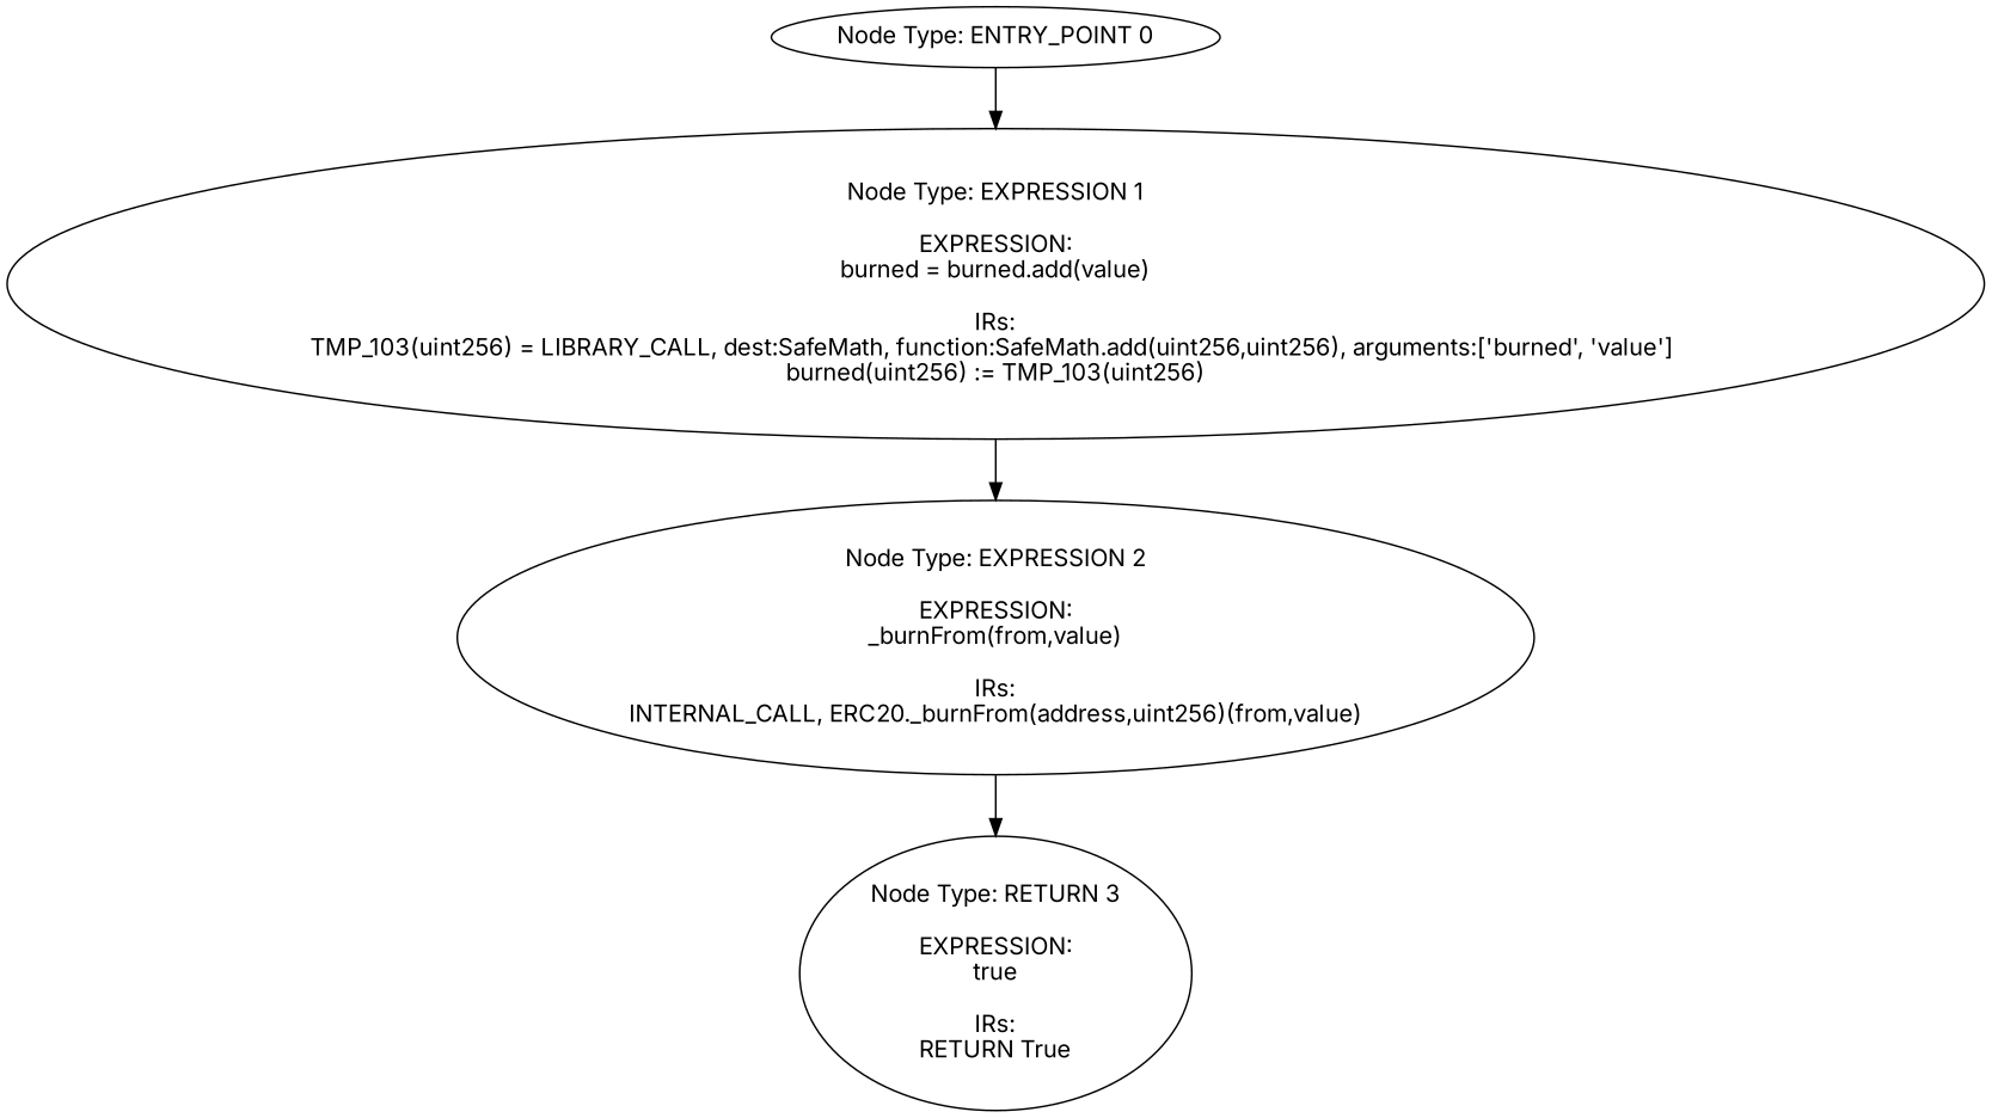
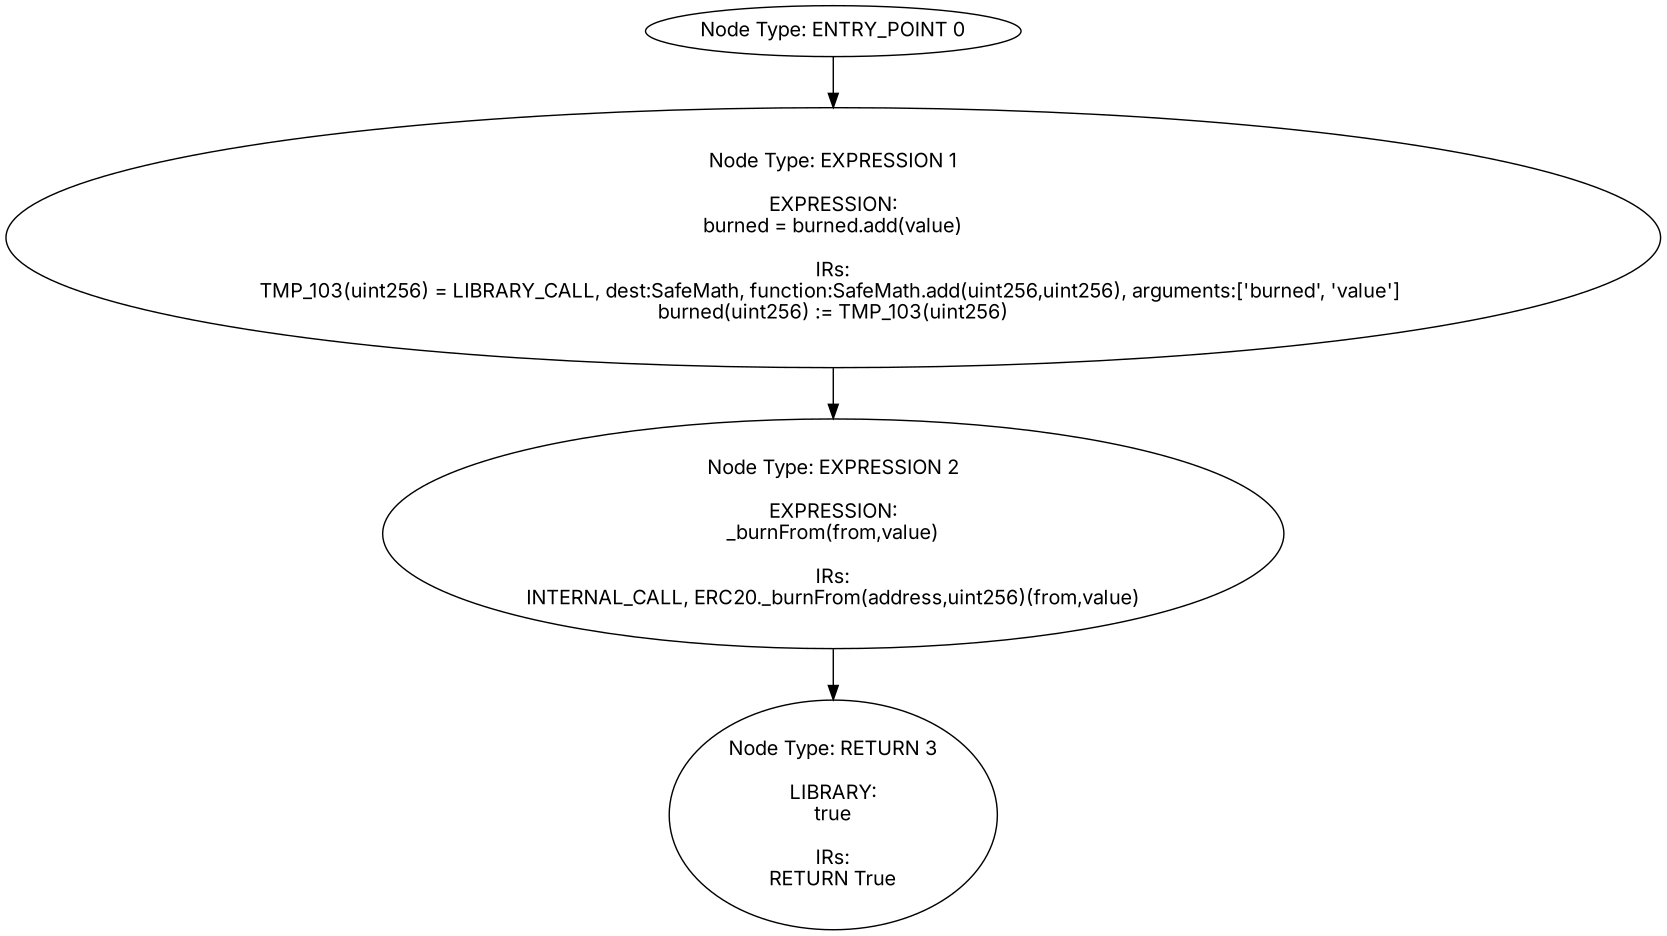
  digraph {
    fontname=Inter
    node [fontname=Inter]
    edge [fontname=Inter]
    n1 [label="Node Type: ENTRY_POINT 0\n"]
    n2 [label="Node Type: EXPRESSION 1\n\nEXPRESSION:\nburned = burned.add(value)\n\nIRs:\nTMP_103(uint256) = LIBRARY_CALL, dest:SafeMath, function:SafeMath.add(uint256,uint256), arguments:['burned', 'value'] \nburned(uint256) := TMP_103(uint256)"]
    n3 [label="Node Type: EXPRESSION 2\n\nEXPRESSION:\n_burnFrom(from,value)\n\nIRs:\nINTERNAL_CALL, ERC20._burnFrom(address,uint256)(from,value)"]
-   n4 [label="Node Type: RETURN 3\n\nEXPRESSION:\ntrue\n\nIRs:\nRETURN True"]
+   n4 [label="Node Type: RETURN 3\n\nLIBRARY:\ntrue\n\nIRs:\nRETURN True"]
    n1 -> n2
    n2 -> n3
    n3 -> n4
  }
